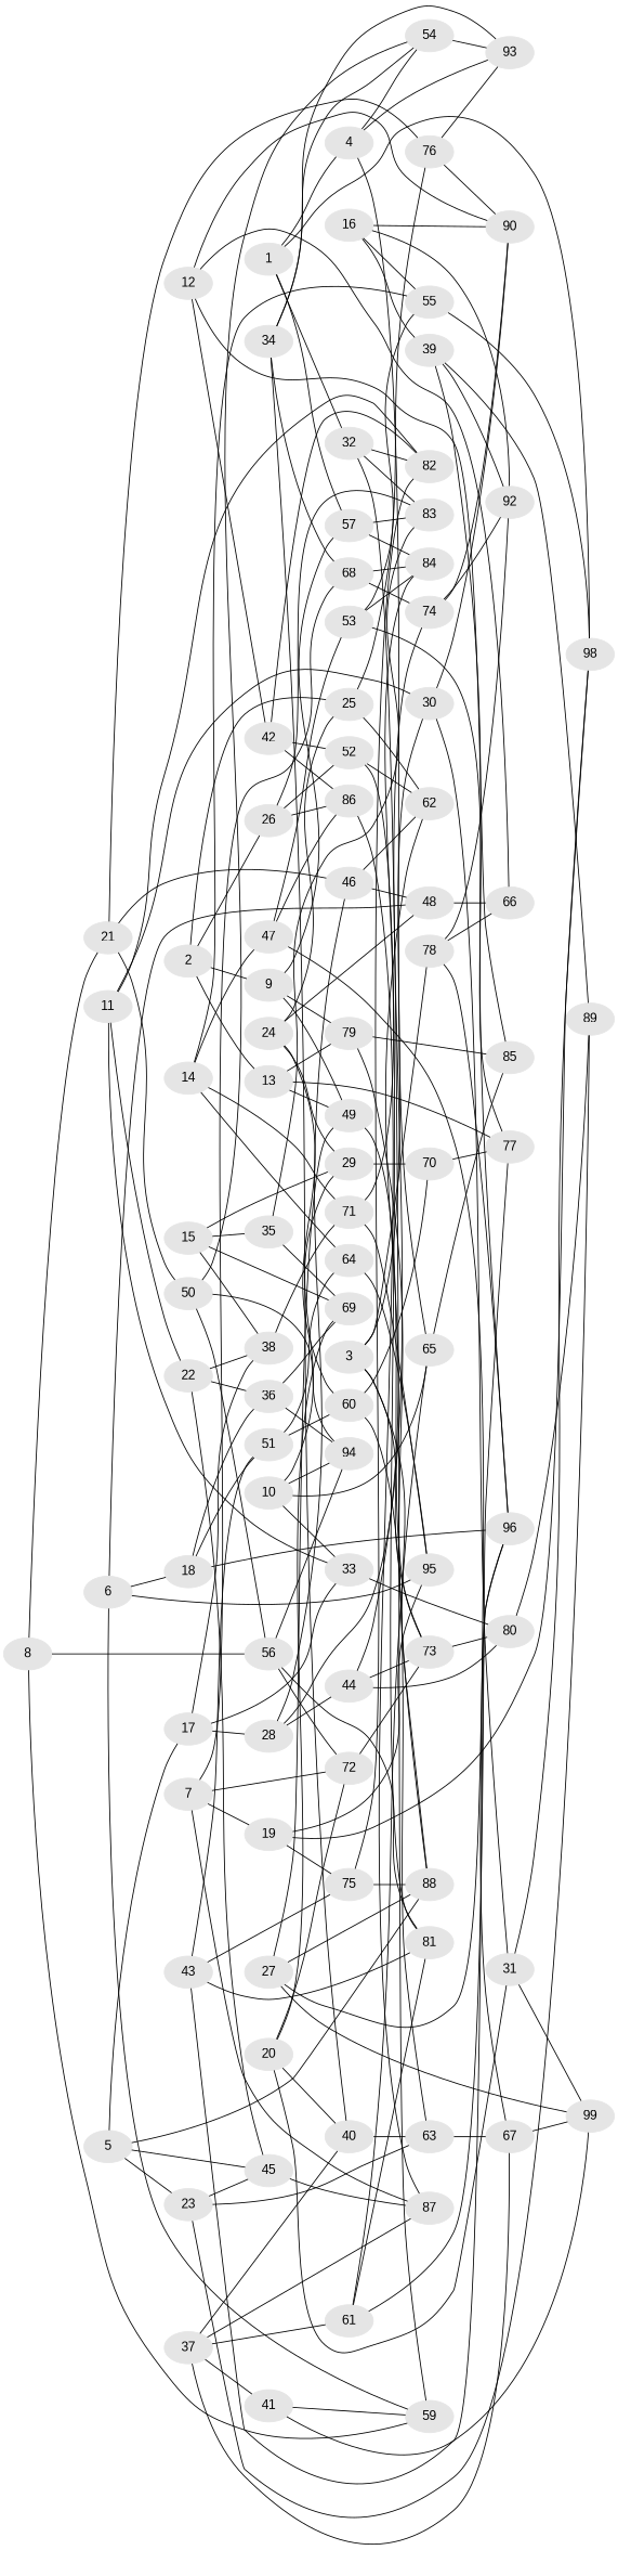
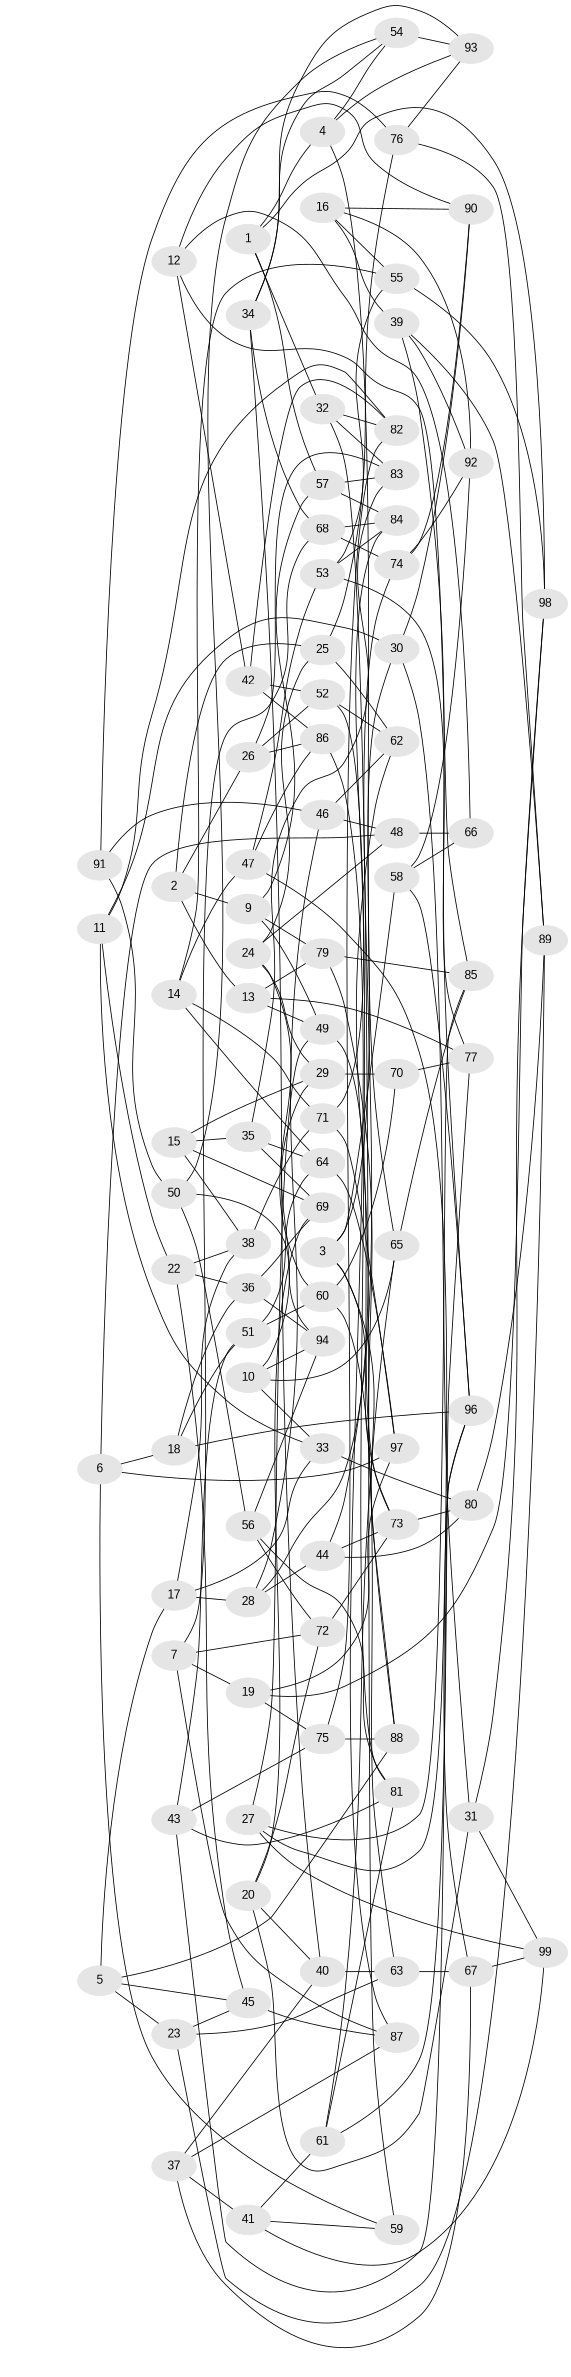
  graph {
    fontname="Liberation Sans"
    rankdir=LR
    node [color=gray90 fontname="Liberation Sans" style=filled]
    edge [fontname="Liberation Sans"]
    1
    4
    32
    57
    n5 [label=98]
    54
    65
    93
    59
    82
    83
    84
    2
    9
    13
    25
    26
    49
    79
    77
    76
    62
    52
    86
    3
    30
-   58 [label=78]
+   58
    73
    88
    90
    31
    66
    92
    96
    80
    85
    5
    17
    23
    45
    33
    38
    28
    63
    89
    87
    6
    18
    48
-   95
+   95 [label=97]
    36
    51
    7
    19
    68
    72
    75
    74
-   8
-   21
+   21 [label=91]
    56
    46
    50
    94
    81
    10
    29
    70
    11
    22
    12
    42
    14
    47
    55
    64
    71
    67
    53
    15
    35
    69
    16
    39
    44
    60
    20
    40
    n89 [label=99]
    24
    27
    34
    37
    41
    61
    43
    1 -- 4
    1 -- 32
    1 -- 57
    1 -- n5
    4 -- 54
    4 -- 65
    4 -- 93
    32 -- 59
    32 -- 82
    32 -- 83
    57 -- 83
    57 -- 84
    54 -- 93
    65 -- 85
    2 -- 9
    2 -- 13
    2 -- 25
    2 -- 26
    9 -- 57
    9 -- 49
    9 -- 79
    13 -- 49
    13 -- 79
    13 -- 77
    25 -- 76
    25 -- 62
    26 -- 83
    26 -- 52
    26 -- 86
    49 -- 73
    79 -- 88
    79 -- 85
    76 -- 93
-   76 -- 90
+   76 -- 89
    52 -- 62
    52 -- 81
    86 -- 87
    3 -- 30
    3 -- 58
    3 -- 73
    3 -- 88
    30 -- 90
    30 -- 31
    58 -- 66
    58 -- 92
    58 -- 96
    73 -- 80
    31 -- n5
    31 -- n89
    80 -- 89
    5 -- 88
    5 -- 17
    5 -- 23
    5 -- 45
    17 -- 33
    17 -- 38
    17 -- 28
    23 -- 45
    23 -- 63
    23 -- 89
    45 -- 87
    33 -- 80
    38 -- 71
    28 -- 74
    28 -- 46
    28 -- 44
    63 -- 67
    6 -- 59
    6 -- 18
    6 -- 48
    6 -- 95
    18 -- 96
    18 -- 36
    18 -- 51
    48 -- 66
    36 -- 94
    36 -- 69
    51 -- 64
    51 -- 60
    7 -- 87
    7 -- 19
    7 -- 68
    7 -- 72
    19 -- n5
    19 -- 95
    19 -- 75
    68 -- 84
    68 -- 74
    72 -- 73
    75 -- 82
    75 -- 88
    74 -- 90
    74 -- 92
-   8 -- 59
-   8 -- 21
-   8 -- 56
    21 -- 76
    21 -- 46
    21 -- 50
    56 -- 72
    56 -- 94
    56 -- 81
    46 -- 62
    46 -- 48
    50 -- 54
    50 -- 56
    50 -- 94
    10 -- 65
    10 -- 33
    10 -- 94
    10 -- 29
    29 -- 70
    70 -- 77
    11 -- 82
    11 -- 30
    11 -- 33
    11 -- 22
    22 -- 45
    22 -- 38
    22 -- 36
    12 -- 90
    12 -- 66
    12 -- 85
    12 -- 42
    42 -- 82
    42 -- 52
    42 -- 86
    14 -- 47
    14 -- 55
    14 -- 64
    14 -- 71
    47 -- 86
    47 -- 67
    47 -- 53
    55 -- n5
    64 -- 95
    71 -- 84
    71 -- 95
    67 -- n89
    53 -- 84
    53 -- 77
    53 -- 55
    15 -- 38
    15 -- 29
    15 -- 35
    15 -- 69
    35 -- 83
+   35 -- 64
    35 -- 69
    16 -- 90
    16 -- 92
    16 -- 55
    16 -- 39
    39 -- 92
    39 -- 96
    39 -- 89
    44 -- 62
    44 -- 73
    44 -- 80
    60 -- 63
    60 -- 70
    20 -- 31
    20 -- 72
    20 -- 69
    20 -- 40
    40 -- 63
    24 -- 25
    24 -- 48
    24 -- 29
    24 -- 60
    27 -- 49
    27 -- 96
-   27 -- 88
+   27 -- 85
    27 -- n89
    34 -- 54
    34 -- 93
    34 -- 68
    34 -- 40
    37 -- 87
    37 -- 67
    37 -- 40
    37 -- 41
    41 -- 59
    41 -- n89
-   37 -- 61
+   41 -- 61
    61 -- 65
    61 -- 77
    61 -- 81
    43 -- 96
    43 -- 51
    43 -- 75
    43 -- 81
  }
